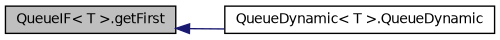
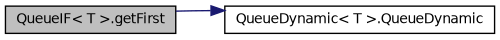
  digraph {
    rankdir=LR
    node [color=black fontname=Helvetica fontsize=10 shape=record style=filled]
    n1 [fillcolor=grey75 fontcolor=black height=0.2 label="QueueIF\< T \>.getFirst" width=0.4]
    n2 [fillcolor=white height=0.2 label="QueueDynamic\< T \>.QueueDynamic" width=0.4]
-   n1 -> n2 [color=midnightblue dir=back fontname=Helvetica fontsize=10 labelfontname=Helvetica labelfontsize=10 style=solid]
+   n2 -> n1 [color=midnightblue dir=back fontname=Helvetica fontsize=10 labelfontname=Helvetica labelfontsize=10 style=solid]
  }
